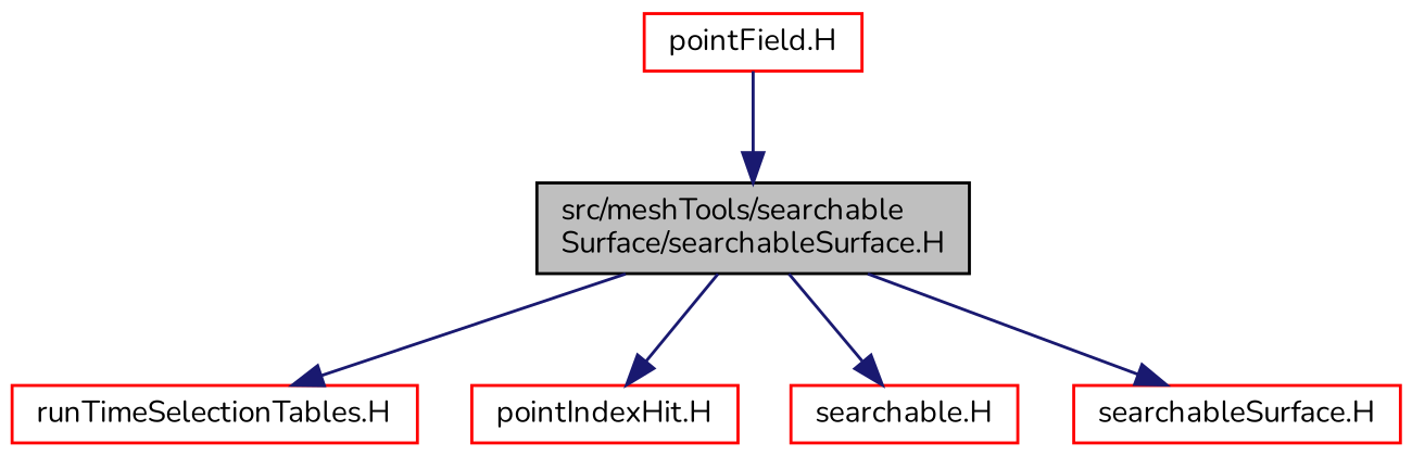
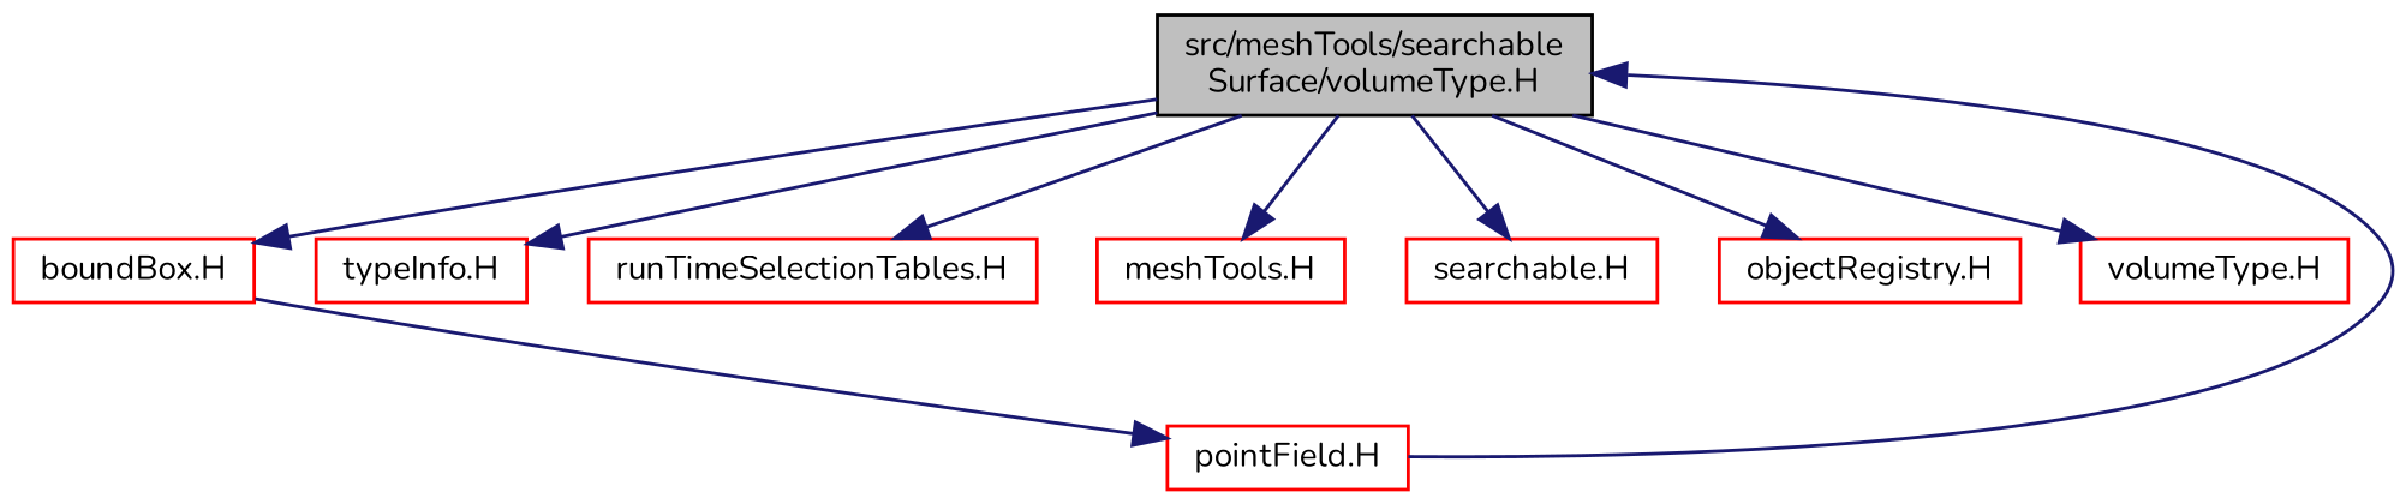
  digraph {
    fontname=Nunito
    node [color=red fontname=Nunito fontsize=10 shape=record]
    edge [color=midnightblue fontname=Nunito fontsize=10 labelfontname=Helvetica labelfontsize=10 style=solid]
-   n1 [color=black fillcolor=grey75 fontcolor=black height=0.2 label="src/meshTools/searchable\lSurface/searchableSurface.H" style=filled width=0.4]
+   n1 [color=black fillcolor=grey75 fontcolor=black height=0.2 label="src/meshTools/searchable\lSurface/volumeType.H" style=filled width=0.4]
+   n2 [height=0.2 label="boundBox.H" width=0.4]
+   n3 [height=0.2 label="typeInfo.H" width=0.4]
    n4 [height=0.2 label="runTimeSelectionTables.H" width=0.4]
-   n5 [height=0.2 label="pointIndexHit.H" width=0.4]
+   n5 [height=0.2 label="meshTools.H" width=0.4]
    n6 [height=0.2 label="searchable.H" width=0.4]
-   n8 [height=0.2 label="searchableSurface.H" width=0.4]
+   n7 [height=0.2 label="objectRegistry.H" width=0.4]
+   n8 [height=0.2 label="volumeType.H" width=0.4]
    n9 [height=0.2 label="pointField.H" width=0.4]
+   n1 -> n2
+   n1 -> n3
    n1 -> n4
    n1 -> n5
    n1 -> n6
+   n1 -> n7
    n1 -> n8
+   n2 -> n9
    n9 -> n1
  }
